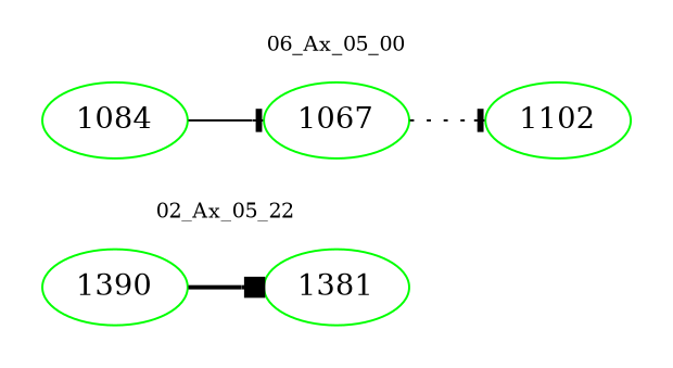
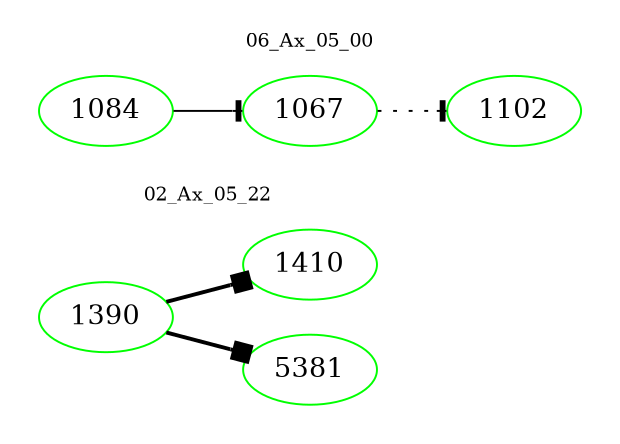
  digraph {
    rankdir=LR
    node [color=green]
    edge [arrowhead=box color=black style=bold]
    n1 [label=1390]
-   n2 [label=1381]
+   n2 [label=5381]
+   n3 [label=1410]
    n4 [label=1084]
    n5 [label=1067]
    n6 [label=1102]
    subgraph cluster_1 {
      color=white
      fontsize=10
      label="02_Ax_05_22"
      n1
      n2
+     n3
    }
    subgraph cluster_2 {
      color=white
      fontsize=10
      label="06_Ax_05_00"
      n4
      n5
      n6
    }
    n1 -> n2
+   n1 -> n3
    n4 -> n5 [arrowhead=tee style=solid]
    n5 -> n6 [arrowhead=tee style=dotted]
  }
